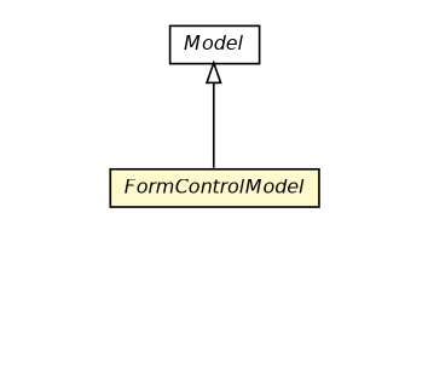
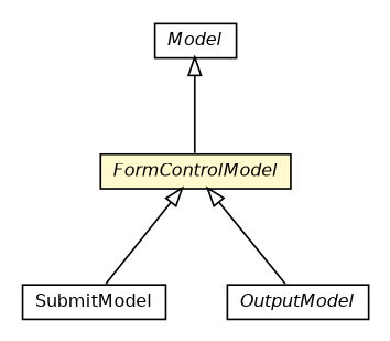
  digraph {
    nodesep=0.25
    ranksep=0.5
    node [fontcolor=black fontname=Helvetica fontsize=10.0 shape=plaintext]
    edge [arrowtail=empty dir=back fontname=Helvetica fontsize=10 headport=p labelfontname=Helvetica labelfontsize=10 tailport=p]
    n1 [label=<<table title="org.universAAL.ui.handler.web.html.model.Model" border="0" cellborder="1" cellspacing="0" cellpadding="2" port="p" href="./Model.html"> 		<tr><td><table border="0" cellspacing="0" cellpadding="1"> <tr><td align="center" balign="center"><font face="Helvetica-Oblique"> Model </font></td></tr> 		</table></td></tr> 		</table>>]
    n2 [label=<<table title="org.universAAL.ui.handler.web.html.model.FormControlModel" border="0" cellborder="1" cellspacing="0" cellpadding="2" port="p" bgcolor="lemonChiffon" href="./FormControlModel.html"> 		<tr><td><table border="0" cellspacing="0" cellpadding="1"> <tr><td align="center" balign="center"><font face="Helvetica-Oblique"> FormControlModel </font></td></tr> 		</table></td></tr> 		</table>>]
+   n3 [label=<<table title="org.universAAL.ui.handler.web.html.model.SubmitModel" border="0" cellborder="1" cellspacing="0" cellpadding="2" port="p" href="./SubmitModel.html"> 		<tr><td><table border="0" cellspacing="0" cellpadding="1"> <tr><td align="center" balign="center"> SubmitModel </td></tr> 		</table></td></tr> 		</table>>]
+   n4 [label=<<table title="org.universAAL.ui.handler.web.html.model.OutputModel" border="0" cellborder="1" cellspacing="0" cellpadding="2" port="p" href="./OutputModel.html"> 		<tr><td><table border="0" cellspacing="0" cellpadding="1"> <tr><td align="center" balign="center"><font face="Helvetica-Oblique"> OutputModel </font></td></tr> 		</table></td></tr> 		</table>>]
    n1 -> n2
+   n2 -> n3
+   n2 -> n4
  }
